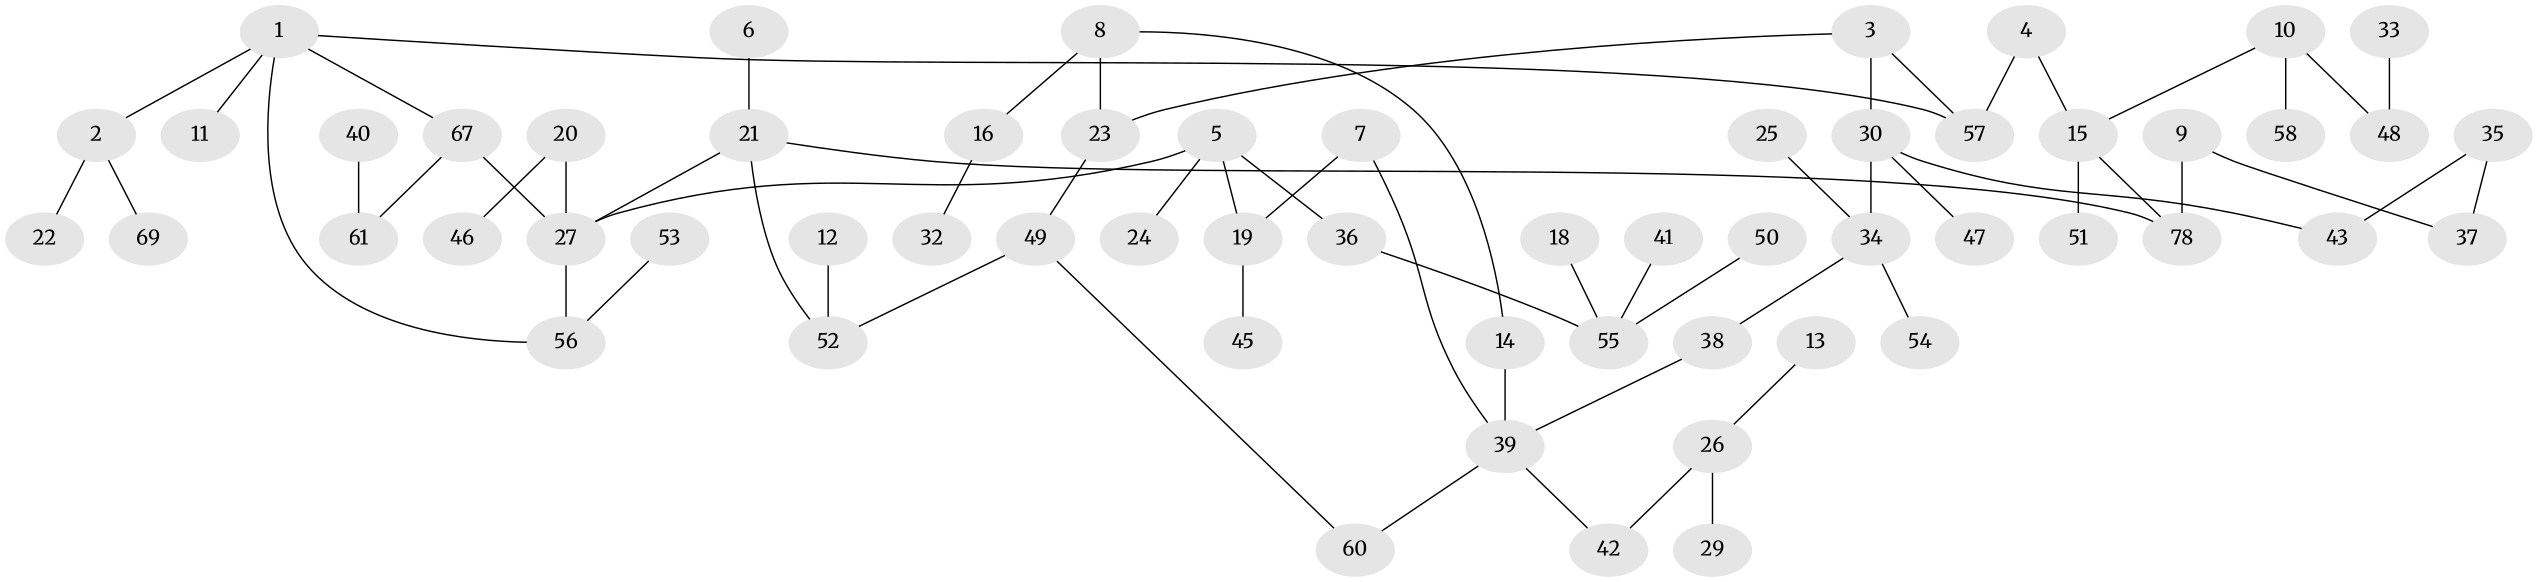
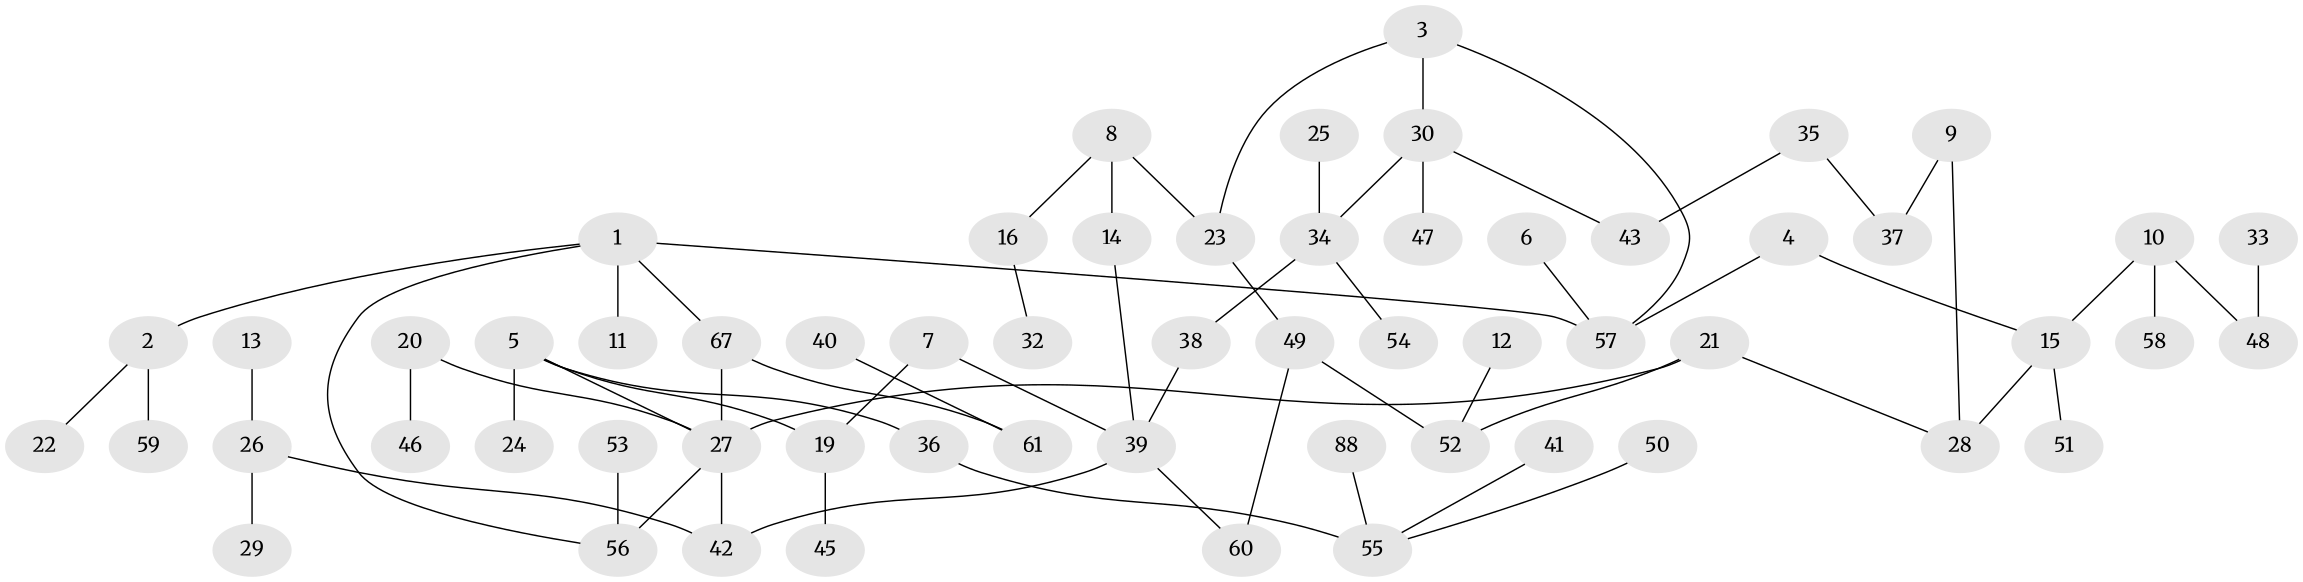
  graph {
    fontname=Merriweather
    node [color=gray90 fontname=Merriweather style=filled]
    edge [fontname=Merriweather weight=1.0]
    1
    2
    11
    n4 [label=67]
    56
    57
    22
-   59 [label=69]
+   59
    27
    61
    3
    23
    30
    49
    34
    43
    47
    4
    15
-   28 [label=78]
+   28
    51
    5
    19
    24
    36
    45
    42
    55
    6
    7
    39
    60
    8
    14
    16
    32
    9
    37
    10
    48
    58
    12
    52
    13
    26
    29
-   18
+   18 [label=88]
    20
    46
    21
    25
    38
    54
    33
    35
    40
    41
    50
    53
    1 -- 2
    1 -- 11
    1 -- n4
    1 -- 56
    1 -- 57
    2 -- 22
    2 -- 59
    n4 -- 27
    n4 -- 61
    27 -- 56
+   27 -- 42
    3 -- 57
    3 -- 23
    3 -- 30
    23 -- 49
    30 -- 34
    30 -- 43
    30 -- 47
    49 -- 60
    49 -- 52
    34 -- 38
    34 -- 54
    4 -- 57
    4 -- 15
    15 -- 28
    15 -- 51
    5 -- 27
    5 -- 19
    5 -- 24
    5 -- 36
    19 -- 45
    36 -- 55
-   6 -- 21
+   6 -- 57
    7 -- 19
    7 -- 39
    39 -- 42
    39 -- 60
    8 -- 23
    8 -- 14
    8 -- 16
    14 -- 39
    16 -- 32
    9 -- 28
    9 -- 37
    10 -- 15
    10 -- 48
    10 -- 58
    12 -- 52
    13 -- 26
    26 -- 42
    26 -- 29
    18 -- 55
    20 -- 27
    20 -- 46
    21 -- 27
    21 -- 28
    21 -- 52
    25 -- 34
    38 -- 39
    33 -- 48
    35 -- 43
    35 -- 37
    40 -- 61
    41 -- 55
    50 -- 55
    53 -- 56
  }
